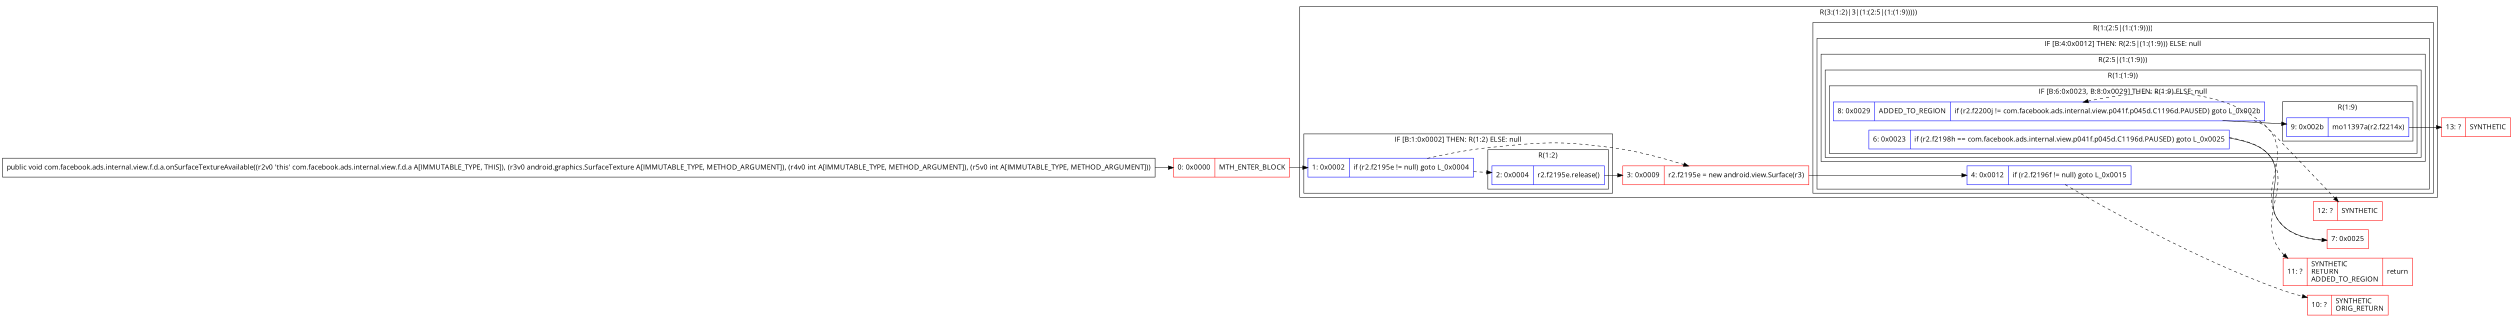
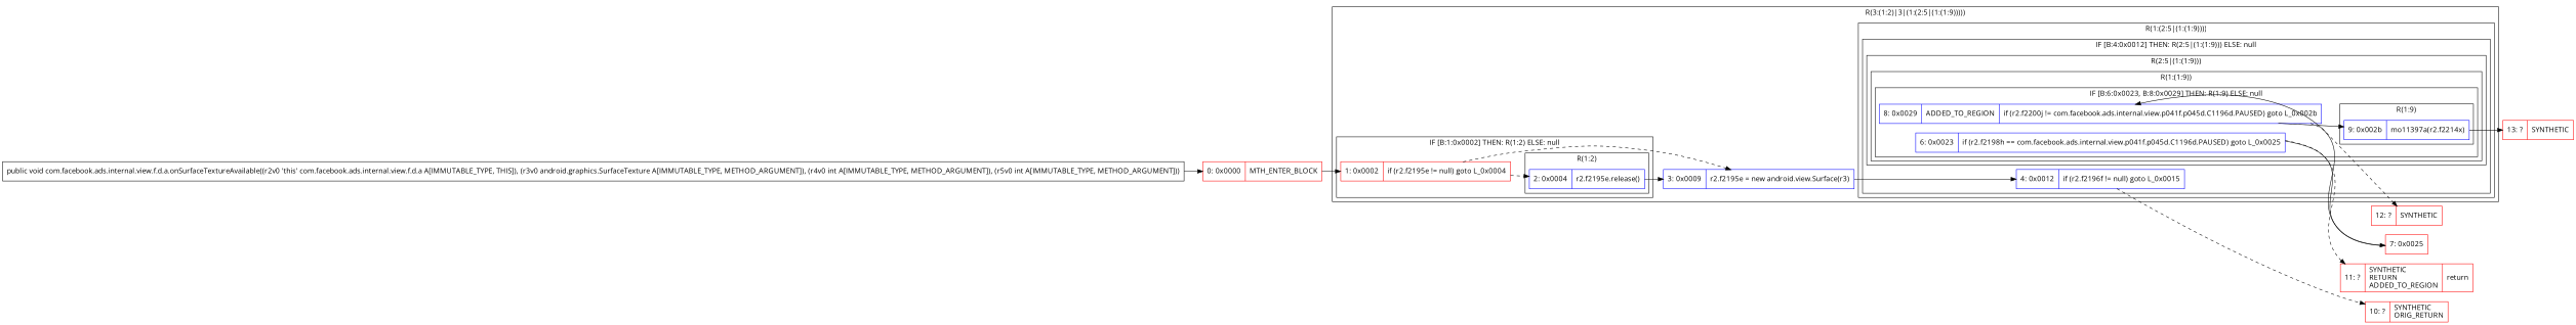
  digraph {
    fontname="Open Sans"
    rankdir=LR
    node [color=blue fontname="Open Sans" shape=record]
    edge [fontname="Open Sans"]
    n1 [label="{2\:\ 0x0004|r2.f2195e.release()\l}"]
-   n2 [label="{1\:\ 0x0002|if (r2.f2195e != null) goto L_0x0004\l}"]
+   n2 [color=red label="{1\:\ 0x0002|if (r2.f2195e != null) goto L_0x0004\l}"]
    n3 [label="{9\:\ 0x002b|mo11397a(r2.f2214x)\l}"]
    n4 [label="{6\:\ 0x0023|if (r2.f2198h == com.facebook.ads.internal.view.p041f.p045d.C1196d.PAUSED) goto L_0x0025\l}"]
    n5 [label="{8\:\ 0x0029|ADDED_TO_REGION\l|if (r2.f2200j != com.facebook.ads.internal.view.p041f.p045d.C1196d.PAUSED) goto L_0x002b\l}"]
    n6 [label="{4\:\ 0x0012|if (r2.f2196f != null) goto L_0x0015\l}"]
-   n7 [color=red label="{3\:\ 0x0009|r2.f2195e = new android.view.Surface(r3)\l}"]
+   n7 [label="{3\:\ 0x0009|r2.f2195e = new android.view.Surface(r3)\l}"]
    n8 [color=red label="{13\:\ ?|SYNTHETIC\l}"]
    n9 [color=red label="{7\:\ 0x0025}"]
    n10 [color=red label="{11\:\ ?|SYNTHETIC\lRETURN\lADDED_TO_REGION\l|return\l}"]
    n11 [color=red label="{12\:\ ?|SYNTHETIC\l}"]
    n12 [color=red label="{10\:\ ?|SYNTHETIC\lORIG_RETURN\l}"]
    n13 [color=red label="{0\:\ 0x0000|MTH_ENTER_BLOCK\l}"]
    n14 [label="{public void com.facebook.ads.internal.view.f.d.a.onSurfaceTextureAvailable((r2v0 'this' com.facebook.ads.internal.view.f.d.a A[IMMUTABLE_TYPE, THIS]), (r3v0 android.graphics.SurfaceTexture A[IMMUTABLE_TYPE, METHOD_ARGUMENT]), (r4v0 int A[IMMUTABLE_TYPE, METHOD_ARGUMENT]), (r5v0 int A[IMMUTABLE_TYPE, METHOD_ARGUMENT])) }" color=""]
    subgraph cluster_1 {
      label="R(3:(1:2)|3|(1:(2:5|(1:(1:9)))))"
      n7
      subgraph cluster_2 {
        label="IF [B:1:0x0002] THEN: R(1:2) ELSE: null"
        n2
        subgraph cluster_3 {
          label="R(1:2)"
          n1
        }
      }
      subgraph cluster_4 {
        label="R(1:(2:5|(1:(1:9))))"
        subgraph cluster_5 {
          label="IF [B:4:0x0012] THEN: R(2:5|(1:(1:9))) ELSE: null"
          n6
          subgraph cluster_6 {
            label="R(2:5|(1:(1:9)))"
            subgraph cluster_7 {
              label="R(1:(1:9))"
              subgraph cluster_8 {
                label="IF [B:6:0x0023, B:8:0x0029] THEN: R(1:9) ELSE: null"
                n4
                n5
                subgraph cluster_9 {
                  label="R(1:9)"
                  n3
                }
              }
            }
          }
        }
      }
    }
    n1 -> n7
    n2 -> n1 [style=dashed]
    n2 -> n7 [style=dashed]
    n3 -> n8
    n4 -> n9
    n4 -> n10 [style=dashed]
    n5 -> n3
    n5 -> n11 [style=dashed]
    n6 -> n12 [style=dashed]
    n7 -> n6
-   n9 -> n5 [style=dashed]
+   n9 -> n5
    n13 -> n2
    n14 -> n13
  }
